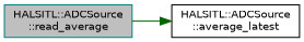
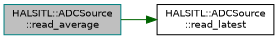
  digraph {
    rankdir=LR
    node [fontname=Helvetica fontsize=10 shape=record style=filled]
    n1 [color=teal fillcolor=grey75 fontcolor=black height=0.2 label="HALSITL::ADCSource\l::read_average" width=0.4]
-   n2 [color=black fillcolor=white height=0.2 label="HALSITL::ADCSource\l::average_latest" width=0.4]
+   n2 [color=black fillcolor=white height=0.2 label="HALSITL::ADCSource\l::read_latest" width=0.4]
    n1 -> n2 [color=darkgreen fontname=Helvetica fontsize=10 labelfontname=Helvetica labelfontsize=10 style=solid]
  }
